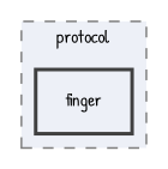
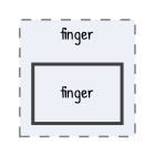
  digraph {
    compound=true
    fontname="Patrick Hand"
    n1 [color=grey25 fillcolor="#edf0f7" fontname="Patrick Hand" fontsize=10 label=finger shape=box style="filled,bold,"]
    subgraph cluster_1 {
      bgcolor="#edf0f7"
      fontsize=10
-     label=protocol
+     label=finger
      pencolor=grey50
      style="filled,dashed,"
      n1
    }
  }
